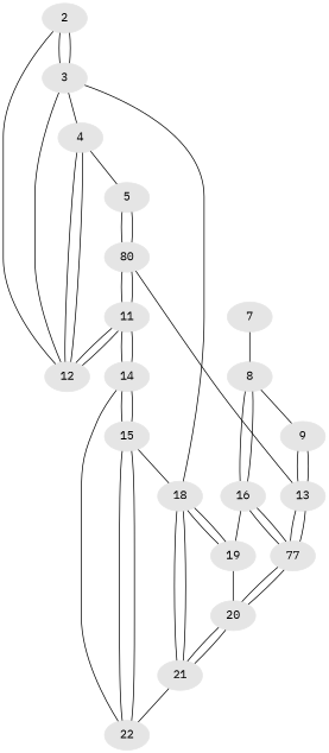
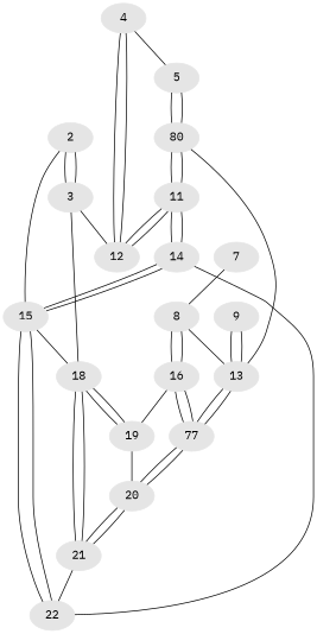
  graph {
    fontname="IBM Plex Mono"
    node [color=gray90 fontname="IBM Plex Mono" style=filled]
    edge [fontname="IBM Plex Mono"]
    2
    3
    15
    7
    8
    4
    12
    18
    22
    5
    n11 [label=80]
    13
    11
    9
    16
    19
    21
    n18 [label=77]
    14
    20
    2 -- 3
    2 -- 3
-   2 -- 12
-   3 -- 4
+   2 -- 15
    3 -- 12
    3 -- 18
    15 -- 18
    15 -- 22
    15 -- 22
    7 -- 8
-   8 -- 9
+   8 -- 13
    8 -- 16
    8 -- 16
    4 -- 12
    4 -- 12
    4 -- 5
    18 -- 19
    18 -- 19
    18 -- 21
    18 -- 21
    5 -- n11
    5 -- n11
    n11 -- 13
    n11 -- 11
    n11 -- 11
    13 -- n18
    13 -- n18
    11 -- 12
    11 -- 12
    11 -- 14
    11 -- 14
    9 -- 13
    9 -- 13
    16 -- 19
    16 -- n18
    16 -- n18
    19 -- 20
    21 -- 22
    n18 -- 20
    n18 -- 20
    14 -- 15
    14 -- 15
    14 -- 22
    20 -- 21
    20 -- 21
  }
